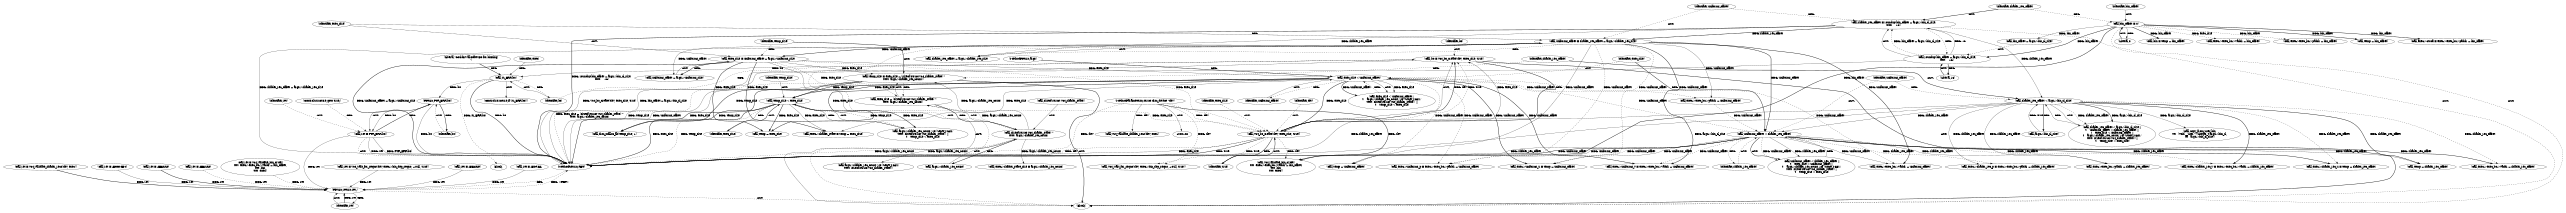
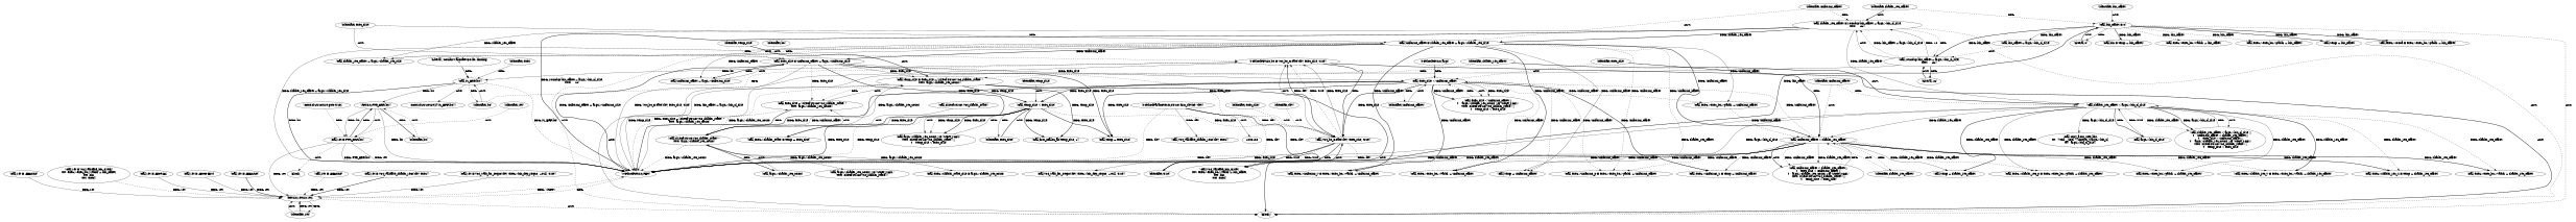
  digraph {
    edge [style=solid]
-   n1 [label="(Call,bo = vc4_bo_create(dev, exec_size, true))"]
+   n1 [label="(MethodReturn,bo = vc4_bo_create(dev, exec_size, true))"]
    n2 [label="(Call,vc4_bo_create(dev, exec_size, true))"]
    n3 [label="(Call,IS_ERR(bo))"]
    n4 [label="(MethodReturn,RET)"]
    n5 [label="(Block,)"]
    n6 [label="(Call,vc4_wait_for_seqno(dev, exec->bin_dep_seqno, ~0ull, true))"]
    n7 [label="(Call,vc4_validate_bin_cl(dev,\n\t\t\t\t  exec->exec_bo->vaddr + bin_offset,\n\t\t\t\t  bin,\n\t\t\t\t  exec))"]
    n8 [label="(Identifier,true)"]
    n9 [label="(Return,PTR_ERR(bo))"]
    n10 [label="(Identifier,bo)"]
    n11 [label="(ControlStructure,if (IS_ERR(bo)))"]
    n12 [label="(Return,return ret;)"]
    n13 [label="(MethodParameterIn,struct drm_device *dev)"]
    n14 [label="(Call,vc4_validate_shader_recs(dev, exec))"]
    1000102
    n16 [label="(Call,temp_size < exec_size)"]
    n17 [label="(Call,temp + exec_size)"]
    n18 [label="(Identifier,exec_size)"]
    n19 [label="(Call,exec->shader_state = temp + exec_size)"]
    n20 [label="(Call,args->shader_rec_count >= (UINT_MAX /\n \t\t\t\t\t  sizeof(struct vc4_shader_state)) ||\n \t    temp_size < exec_size)"]
    n21 [label="(Call,drm_malloc_ab(temp_size, 1))"]
    n22 [label="(Call,temp_size = exec_size + (sizeof(struct vc4_shader_state) *\n\t\t\t\t\t  args->shader_rec_count))"]
    n23 [label="(Call,exec_size + (sizeof(struct vc4_shader_state) *\n\t\t\t\t\t  args->shader_rec_count))"]
    n24 [label="(Call,sizeof(struct vc4_shader_state) *\n\t\t\t\t\t  args->shader_rec_count)"]
    n25 [label="(Call,exec_size = uniforms_offset + args->uniforms_size)"]
    n26 [label="(Call,exec_size < uniforms_offset)"]
    n27 [label="(Call,uniforms_offset + args->uniforms_size)"]
    n28 [label="(Call,temp + uniforms_offset)"]
    n29 [label="(Call,exec->uniforms_p = exec->exec_bo->paddr + uniforms_offset)"]
    n30 [label="(Call,exec->exec_bo->paddr + uniforms_offset)"]
    n31 [label="(Call,exec->exec_bo->vaddr + uniforms_offset)"]
    n32 [label="(Call,exec->uniforms_u = temp + uniforms_offset)"]
    n33 [label="(Call,exec->uniforms_v = exec->exec_bo->vaddr + uniforms_offset)"]
    n34 [label="(Call,exec_size < uniforms_offset ||\n\t    args->shader_rec_count >= (UINT_MAX /\n \t\t\t\t\t  sizeof(struct vc4_shader_state)) ||\n \t    temp_size < exec_size)"]
    n35 [label="(Identifier,uniforms_offset)"]
    n36 [label="(Call,uniforms_offset = shader_rec_offset + args->shader_rec_size)"]
    n37 [label="(Call,uniforms_offset < shader_rec_offset)"]
    n38 [label="(Call,shader_rec_offset + args->shader_rec_size)"]
    n39 [label="(Call,exec->exec_bo->vaddr + shader_rec_offset)"]
    n40 [label="(Identifier,shader_rec_offset)"]
    n41 [label="(Call,temp + shader_rec_offset)"]
    n42 [label="(Call,exec->shader_rec_p = exec->exec_bo->paddr + shader_rec_offset)"]
    n43 [label="(Call,uniforms_offset < shader_rec_offset ||\n\t    exec_size < uniforms_offset ||\n\t    args->shader_rec_count >= (UINT_MAX /\n \t\t\t\t\t  sizeof(struct vc4_shader_state)) ||\n \t    temp_size < exec_size)"]
    n44 [label="(Call,exec->exec_bo->paddr + shader_rec_offset)"]
    n45 [label="(Call,exec->shader_rec_v = exec->exec_bo->vaddr + shader_rec_offset)"]
    n46 [label="(Call,exec->shader_rec_u = temp + shader_rec_offset)"]
    n47 [label="(Call,shader_rec_offset = roundup(bin_offset + args->bin_cl_size,\n\t\t\t\t\t     16))"]
    n48 [label="(Call,roundup(bin_offset + args->bin_cl_size,\n\t\t\t\t\t     16))"]
    n49 [label="(Call,shader_rec_offset < args->bin_cl_size)"]
    n50 [label="(Literal,16)"]
    n51 [label="(Call,args->bin_cl_size)"]
    n52 [label="(Call,shader_rec_offset < args->bin_cl_size ||\n\t    uniforms_offset < shader_rec_offset ||\n\t    exec_size < uniforms_offset ||\n\t    args->shader_rec_count >= (UINT_MAX /\n \t\t\t\t\t  sizeof(struct vc4_shader_state)) ||\n \t    temp_size < exec_size)"]
    n53 [label="(Call,copy_from_user(bin,\n\t\t\t   (void __user *)(uintptr_t)args->bin_cl,\n\t\t\t   args->bin_cl_size))"]
    n54 [label="(Call,bin_offset = 0)"]
    n55 [label="(Literal,0)"]
    n56 [label="(Call,bin_offset + args->bin_cl_size)"]
    n57 [label="(Call,bin = temp + bin_offset)"]
    n58 [label="(Call,exec->exec_bo->vaddr + bin_offset)"]
    n59 [label="(Call,exec->exec_bo->paddr + bin_offset)"]
    n60 [label="(Call,temp + bin_offset)"]
    n61 [label="(Call,exec->ct0ca = exec->exec_bo->paddr + bin_offset)"]
    n62 [label="(Call,args->shader_rec_count >= (UINT_MAX /\n \t\t\t\t\t  sizeof(struct vc4_shader_state)))"]
    n63 [label="(Call,exec->shader_state_size = args->shader_rec_count)"]
    n64 [label="(Call,args->shader_rec_count)"]
    n65 [label="(Call,ret = PTR_ERR(bo))"]
    n66 [label="(Identifier,bo)"]
    n67 [label="(Block,)"]
    n68 [label="(Identifier,ret)"]
    n69 [label="(Call,sizeof(struct vc4_shader_state))"]
    n70 [label="(Identifier,uniforms_offset)"]
    n71 [label="(Call,ret = -EFAULT)"]
    n72 [label="(Call,ret = -EINVAL)"]
    n73 [label="(Identifier,bo)"]
    n74 [label="(Call,ret = -ENOMEM)"]
    n75 [label="(Identifier,ret)"]
    n76 [label="(Identifier,bin_offset)"]
    n77 [label="(Identifier,shader_rec_offset)"]
    n78 [label="(MethodReturn,args)"]
    n79 [label="(Call,ret = -EFAULT)"]
    n80 [label="(Call,ret = -EFAULT)"]
    n81 [label="(Identifier,temp_size)"]
    n82 [label="(Call,ret = vc4_validate_shader_recs(dev, exec))"]
    n83 [label="(Identifier,exec_size)"]
    n84 [label="(Call,ret = vc4_validate_bin_cl(dev,\n\t\t\t\t  exec->exec_bo->vaddr + bin_offset,\n\t\t\t\t  bin,\n\t\t\t\t  exec))"]
    n85 [label="(Identifier,dev)"]
    n86 [label="(Identifier,exec)"]
    n87 [label="(Identifier,shader_rec_offset)"]
    n88 [label="(Identifier,uniforms_offset)"]
    n89 [label="(Identifier,exec_size)"]
    n90 [label="(Call,ret = vc4_wait_for_seqno(dev, exec->bin_dep_seqno, ~0ull, true))"]
    n91 [label="(Identifier,temp_size)"]
    n92 [label="(Identifier,exec_size)"]
    n93 [label="(Literal,\"Couldn't allocate BO for binning\n\")"]
    n94 [label="(ControlStructure,goto true;)"]
    n1 -> n2 [label="CFG: " style=bold]
    n1 -> n3 [label="DDG: bo"]
    n1 -> n4 [label="DDG: vc4_bo_create(dev, exec_size, true)"]
    n1 -> n5 [label="AST: " style=bold]
    n2 -> n1 [label="AST: "]
    n2 -> n1 [label="DDG: dev" style=bold]
    n2 -> n1 [label="DDG: exec_size"]
    n2 -> n1 [label="DDG: true" style=dashed]
    n2 -> n4 [label="DDG: exec_size"]
    n2 -> n4 [label="DDG: true" style=bold]
    n2 -> n4 [label="DDG: dev" style=dashed]
    n2 -> n6 [label="DDG: true" style=dashed]
    n2 -> n7 [label="DDG: dev" style=dashed]
    n2 -> n8 [label="CFG: " style=bold]
    n3 -> n4 [label="DDG: IS_ERR(bo)" style=dashed]
    n3 -> n4 [label="DDG: bo" style=bold]
    n3 -> n9 [label="DDG: bo"]
    n3 -> n10 [label="CFG: " style=dashed]
    n3 -> n11 [label="AST: "]
    n4 -> n12 [label="CFG: " style=dashed]
    n8 -> n2 [label="AST: " style=bold]
    n9 -> n4 [label="DDG: bo"]
    n9 -> n65 [label="AST: "]
    n9 -> n65 [label="DDG: bo"]
    n9 -> n66 [label="CFG: " style=bold]
    n10 -> n1 [label="CFG: " style=dashed]
    n10 -> n3 [label="AST: "]
    n12 -> n4 [label="DDG: <RET>" style=dashed]
    n12 -> n5 [label="AST: " style=dashed]
    n12 -> n68 [label="CFG: "]
    n13 -> n2 [label="DDG: dev" style=dashed]
    n13 -> n4 [label="DDG: dev" style=dashed]
    n13 -> n6 [label="DDG: dev" style=dashed]
    n13 -> n7 [label="DDG: dev" style=bold]
    n13 -> n14 [label="DDG: dev"]
    n13 -> 1000102 [label="AST: "]
    n16 -> n2 [label="DDG: exec_size" style=dashed]
    n16 -> n4 [label="DDG: temp_size" style=dashed]
    n16 -> n4 [label="DDG: exec_size" style=bold]
    n16 -> n17 [label="DDG: exec_size" style=bold]
    n16 -> n18 [label="CFG: "]
    n16 -> n19 [label="DDG: exec_size"]
    n16 -> n20 [label="AST: "]
    n16 -> n20 [label="DDG: temp_size" style=dashed]
    n16 -> n20 [label="DDG: exec_size" style=bold]
    n16 -> n21 [label="DDG: temp_size" style=bold]
    n18 -> n16 [label="AST: " style=bold]
    n20 -> n16 [label="CFG: "]
    n22 -> n4 [label="DDG: temp_size"]
    n22 -> n4 [label="DDG: exec_size + (sizeof(struct vc4_shader_state) *\n\t\t\t\t\t  args->shader_rec_count)" style=dashed]
    n22 -> n5 [label="AST: " style=bold]
    n22 -> n16 [label="DDG: temp_size" style=bold]
    n22 -> n21 [label="DDG: temp_size" style=bold]
    n22 -> n23 [label="CFG: " style=dashed]
    n23 -> n22 [label="AST: "]
    n23 -> n24 [label="CFG: " style=bold]
    n24 -> n4 [label="DDG: args->shader_rec_count" style=dashed]
    n24 -> n22 [label="DDG: args->shader_rec_count"]
    n24 -> n23 [label="AST: "]
    n24 -> n23 [label="DDG: args->shader_rec_count" style=dashed]
    n24 -> n62 [label="DDG: args->shader_rec_count"]
    n24 -> n63 [label="DDG: args->shader_rec_count"]
    n24 -> n64 [label="CFG: " style=bold]
    n25 -> n2 [label="DDG: exec_size" style=dashed]
    n25 -> n4 [label="DDG: uniforms_offset + args->uniforms_size" style=bold]
    n25 -> n5 [label="AST: "]
    n25 -> n17 [label="DDG: exec_size" style=bold]
    n25 -> n19 [label="DDG: exec_size" style=bold]
    n25 -> n22 [label="DDG: exec_size"]
    n25 -> n23 [label="DDG: exec_size" style=dashed]
    n25 -> n26 [label="DDG: exec_size"]
    n25 -> n27 [label="CFG: " style=bold]
    n26 -> n2 [label="DDG: exec_size" style=bold]
    n26 -> n4 [label="DDG: exec_size" style=bold]
    n26 -> n4 [label="DDG: uniforms_offset"]
    n26 -> n16 [label="DDG: exec_size" style=bold]
    n26 -> n17 [label="DDG: exec_size" style=bold]
-   n26 -> n19 [label="DDG: exec_size"]
    n26 -> n28 [label="DDG: uniforms_offset" style=dashed]
    n26 -> n29 [label="DDG: uniforms_offset" style=dashed]
    n26 -> n30 [label="DDG: uniforms_offset" style=dashed]
    n26 -> n31 [label="DDG: uniforms_offset" style=dashed]
    n26 -> n32 [label="DDG: uniforms_offset" style=bold]
    n26 -> n33 [label="DDG: uniforms_offset" style=bold]
    n26 -> n34 [label="AST: "]
    n26 -> n34 [label="DDG: exec_size"]
    n26 -> n34 [label="DDG: uniforms_offset" style=bold]
    n26 -> n35 [label="CFG: " style=dashed]
    n27 -> n25 [label="AST: "]
    n30 -> n37 [label="DDG: uniforms_offset" style=dashed]
    n34 -> n26 [label="CFG: " style=dashed]
    n35 -> n26 [label="AST: "]
    n36 -> n4 [label="DDG: shader_rec_offset + args->shader_rec_size"]
    n36 -> n5 [label="AST: " style=dashed]
    n36 -> n25 [label="DDG: uniforms_offset" style=bold]
    n36 -> n27 [label="DDG: uniforms_offset"]
    n36 -> n28 [label="DDG: uniforms_offset"]
    n36 -> n29 [label="DDG: uniforms_offset" style=dashed]
    n36 -> n30 [label="DDG: uniforms_offset"]
    n36 -> n31 [label="DDG: uniforms_offset" style=bold]
    n36 -> n32 [label="DDG: uniforms_offset" style=dashed]
    n36 -> n33 [label="DDG: uniforms_offset" style=bold]
    n36 -> n37 [label="DDG: uniforms_offset" style=bold]
    n36 -> n38 [label="CFG: " style=dashed]
    n37 -> n4 [label="DDG: uniforms_offset" style=bold]
    n37 -> n4 [label="DDG: shader_rec_offset"]
    n37 -> n26 [label="DDG: uniforms_offset" style=dashed]
    n37 -> n28 [label="DDG: uniforms_offset"]
    n37 -> n29 [label="DDG: uniforms_offset" style=dashed]
    n37 -> n31 [label="DDG: uniforms_offset"]
    n37 -> n32 [label="DDG: uniforms_offset"]
    n37 -> n33 [label="DDG: uniforms_offset" style=dashed]
    n37 -> n39 [label="DDG: shader_rec_offset" style=bold]
    n37 -> n40 [label="CFG: " style=dashed]
    n37 -> n41 [label="DDG: shader_rec_offset"]
    n37 -> n42 [label="DDG: shader_rec_offset" style=dashed]
    n37 -> n43 [label="AST: " style=bold]
    n37 -> n43 [label="DDG: uniforms_offset" style=dashed]
    n37 -> n43 [label="DDG: shader_rec_offset"]
    n37 -> n44 [label="DDG: shader_rec_offset"]
    n37 -> n45 [label="DDG: shader_rec_offset" style=dashed]
    n37 -> n46 [label="DDG: shader_rec_offset" style=bold]
    n38 -> n36 [label="AST: "]
    n40 -> n37 [label="AST: " style=dashed]
    n43 -> n37 [label="CFG: "]
    n47 -> n4 [label="DDG: roundup(bin_offset + args->bin_cl_size,\n\t\t\t\t\t     16)" style=bold]
    n47 -> n5 [label="AST: " style=dashed]
    n47 -> n36 [label="DDG: shader_rec_offset" style=bold]
    n47 -> n38 [label="DDG: shader_rec_offset"]
    n47 -> n48 [label="CFG: " style=dashed]
    n47 -> n49 [label="DDG: shader_rec_offset"]
    n48 -> n4 [label="DDG: bin_offset + args->bin_cl_size"]
    n48 -> n47 [label="AST: "]
    n48 -> n47 [label="DDG: bin_offset + args->bin_cl_size" style=dashed]
    n48 -> n47 [label="DDG: 16"]
    n48 -> n50 [label="CFG: " style=bold]
    n49 -> n4 [label="DDG: shader_rec_offset"]
    n49 -> n4 [label="DDG: args->bin_cl_size"]
    n49 -> n37 [label="DDG: shader_rec_offset"]
    n49 -> n39 [label="DDG: shader_rec_offset" style=dashed]
    n49 -> n41 [label="DDG: shader_rec_offset" style=bold]
    n49 -> n42 [label="DDG: shader_rec_offset"]
    n49 -> n44 [label="DDG: shader_rec_offset"]
    n49 -> n45 [label="DDG: shader_rec_offset" style=bold]
    n49 -> n46 [label="DDG: shader_rec_offset" style=dashed]
    n49 -> n51 [label="CFG: " style=bold]
    n49 -> n52 [label="AST: "]
    n49 -> n52 [label="DDG: shader_rec_offset" style=dashed]
    n49 -> n52 [label="DDG: args->bin_cl_size" style=bold]
    n49 -> n53 [label="DDG: args->bin_cl_size"]
    n50 -> n48 [label="AST: " style=bold]
    n51 -> n49 [label="DDG: true"]
    n52 -> n49 [label="CFG: "]
    n54 -> n5 [label="AST: " style=dashed]
    n54 -> n7 [label="DDG: bin_offset" style=bold]
    n54 -> n48 [label="DDG: bin_offset" style=bold]
    n54 -> n55 [label="CFG: "]
    n54 -> n56 [label="DDG: bin_offset"]
    n54 -> n57 [label="DDG: bin_offset" style=bold]
-   n54 -> n58 [label="DDG: exec_size" style=dashed]
+   n54 -> n58 [label="DDG: bin_offset" style=dashed]
    n54 -> n59 [label="DDG: bin_offset" style=dashed]
    n54 -> n60 [label="DDG: bin_offset" style=bold]
    n54 -> n61 [label="DDG: bin_offset" style=bold]
    n55 -> n54 [label="AST: " style=bold]
    n56 -> n48 [label="AST: " style=dashed]
    n64 -> n24 [label="AST: "]
    n65 -> n4 [label="DDG: PTR_ERR(bo)"]
    n65 -> n4 [label="DDG: ret"]
    n65 -> n9 [label="CFG: " style=bold]
    n65 -> n12 [label="DDG: ret"]
    n65 -> n67 [label="AST: " style=dashed]
    n66 -> n9 [label="AST: " style=dashed]
    n68 -> n12 [label="AST: "]
    n68 -> n12 [label="DDG: ret" style=bold]
    n69 -> n24 [label="AST: "]
    n70 -> n36 [label="AST: " style=dashed]
    n70 -> n47 [label="CFG: " style=dashed]
    n71 -> n12 [label="DDG: ret"]
    n72 -> n12 [label="DDG: ret"]
    n73 -> n1 [label="AST: " style=dashed]
    n74 -> n12 [label="DDG: ret"]
    n75 -> n65 [label="AST: " style=dashed]
    n76 -> n54 [label="AST: "]
    n77 -> n47 [label="AST: " style=bold]
    n77 -> n54 [label="CFG: " style=dashed]
    n78 -> n26 [label="CFG: " style=bold]
    n79 -> n12 [label="DDG: ret" style=bold]
    n80 -> n12 [label="DDG: ret" style=dashed]
    n81 -> n22 [label="AST: " style=bold]
    n81 -> n25 [label="CFG: " style=dashed]
    n82 -> n12 [label="DDG: ret" style=bold]
    n83 -> n2 [label="AST: " style=dashed]
    n84 -> n12 [label="DDG: ret" style=dashed]
    n85 -> n2 [label="AST: " style=dashed]
    n86 -> n3 [label="CFG: "]
    n87 -> n22 [label="CFG: " style=dashed]
    n87 -> n49 [label="AST: " style=bold]
    n88 -> n37 [label="AST: " style=dashed]
    n88 -> n49 [label="CFG: " style=dashed]
    n89 -> n25 [label="AST: "]
    n89 -> n36 [label="CFG: "]
    n90 -> n12 [label="DDG: ret"]
    n91 -> n16 [label="AST: "]
    n92 -> n26 [label="AST: " style=dashed]
    n92 -> n37 [label="CFG: " style=bold]
    n93 -> n3 [label="CFG: " style=bold]
    n94 -> n65 [label="CFG: " style=dashed]
  }
